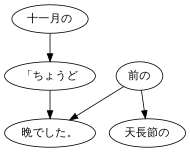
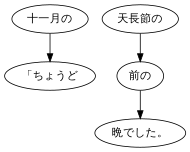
  digraph {
    fontname="Noto Sans"
    node [fontname="Noto Sans"]
    edge [fontname="Noto Sans"]
    n1 [label="「ちょうど"]
    n2 [label="晩でした。"]
    n3 [label="十一月の"]
    n4 [label="天長節の"]
    n5 [label="前の"]
-   n1 -> n2
    n3 -> n1
-   n5 -> n4
+   n4 -> n5
    n5 -> n2
  }
